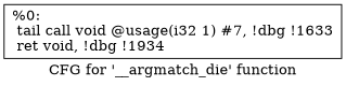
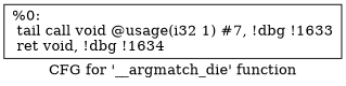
  digraph {
    label="CFG for '__argmatch_die' function"
-   n1 [label="{%0:\l  tail call void @usage(i32 1) #7, !dbg !1633\l  ret void, !dbg !1934\l}" shape=record]
+   n1 [label="{%0:\l  tail call void @usage(i32 1) #7, !dbg !1633\l  ret void, !dbg !1634\l}" shape=record]
  }
